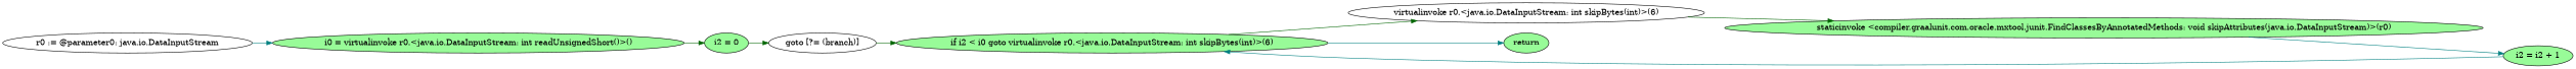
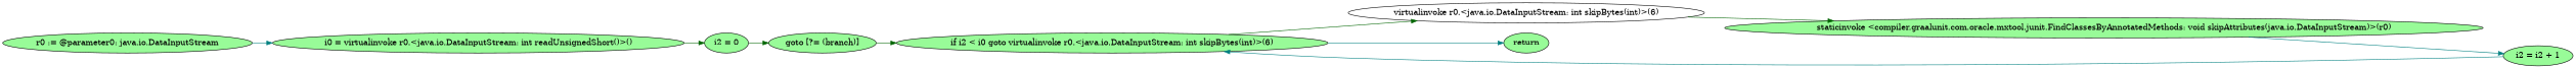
  digraph {
    fontname="DejaVu Serif"
    rankdir=LR
    node [fillcolor=palegreen fontname="DejaVu Serif" style=filled]
    edge [color=darkgreen fontname="DejaVu Serif"]
-   "r0 := @parameter0: java.io.DataInputStream" [fillcolor=white]
+   "r0 := @parameter0: java.io.DataInputStream"
    "i0 = virtualinvoke r0.<java.io.DataInputStream: int readUnsignedShort()>()"
    "i2 = 0"
-   "goto [?= (branch)]" [fillcolor=white]
+   "goto [?= (branch)]"
    "if i2 < i0 goto virtualinvoke r0.<java.io.DataInputStream: int skipBytes(int)>(6)"
    "virtualinvoke r0.<java.io.DataInputStream: int skipBytes(int)>(6)" [fillcolor=white]
    return
    "staticinvoke <compiler.graalunit.com.oracle.mxtool.junit.FindClassesByAnnotatedMethods: void skipAttributes(java.io.DataInputStream)>(r0)"
    "i2 = i2 + 1"
    "r0 := @parameter0: java.io.DataInputStream" -> "i0 = virtualinvoke r0.<java.io.DataInputStream: int readUnsignedShort()>()" [color=teal]
    "i0 = virtualinvoke r0.<java.io.DataInputStream: int readUnsignedShort()>()" -> "i2 = 0"
    "i2 = 0" -> "goto [?= (branch)]"
    "goto [?= (branch)]" -> "if i2 < i0 goto virtualinvoke r0.<java.io.DataInputStream: int skipBytes(int)>(6)"
    "if i2 < i0 goto virtualinvoke r0.<java.io.DataInputStream: int skipBytes(int)>(6)" -> "virtualinvoke r0.<java.io.DataInputStream: int skipBytes(int)>(6)"
    "if i2 < i0 goto virtualinvoke r0.<java.io.DataInputStream: int skipBytes(int)>(6)" -> return [color=teal]
    "virtualinvoke r0.<java.io.DataInputStream: int skipBytes(int)>(6)" -> "staticinvoke <compiler.graalunit.com.oracle.mxtool.junit.FindClassesByAnnotatedMethods: void skipAttributes(java.io.DataInputStream)>(r0)"
    "staticinvoke <compiler.graalunit.com.oracle.mxtool.junit.FindClassesByAnnotatedMethods: void skipAttributes(java.io.DataInputStream)>(r0)" -> "i2 = i2 + 1" [color=teal]
    "i2 = i2 + 1" -> "if i2 < i0 goto virtualinvoke r0.<java.io.DataInputStream: int skipBytes(int)>(6)" [color=teal]
  }
